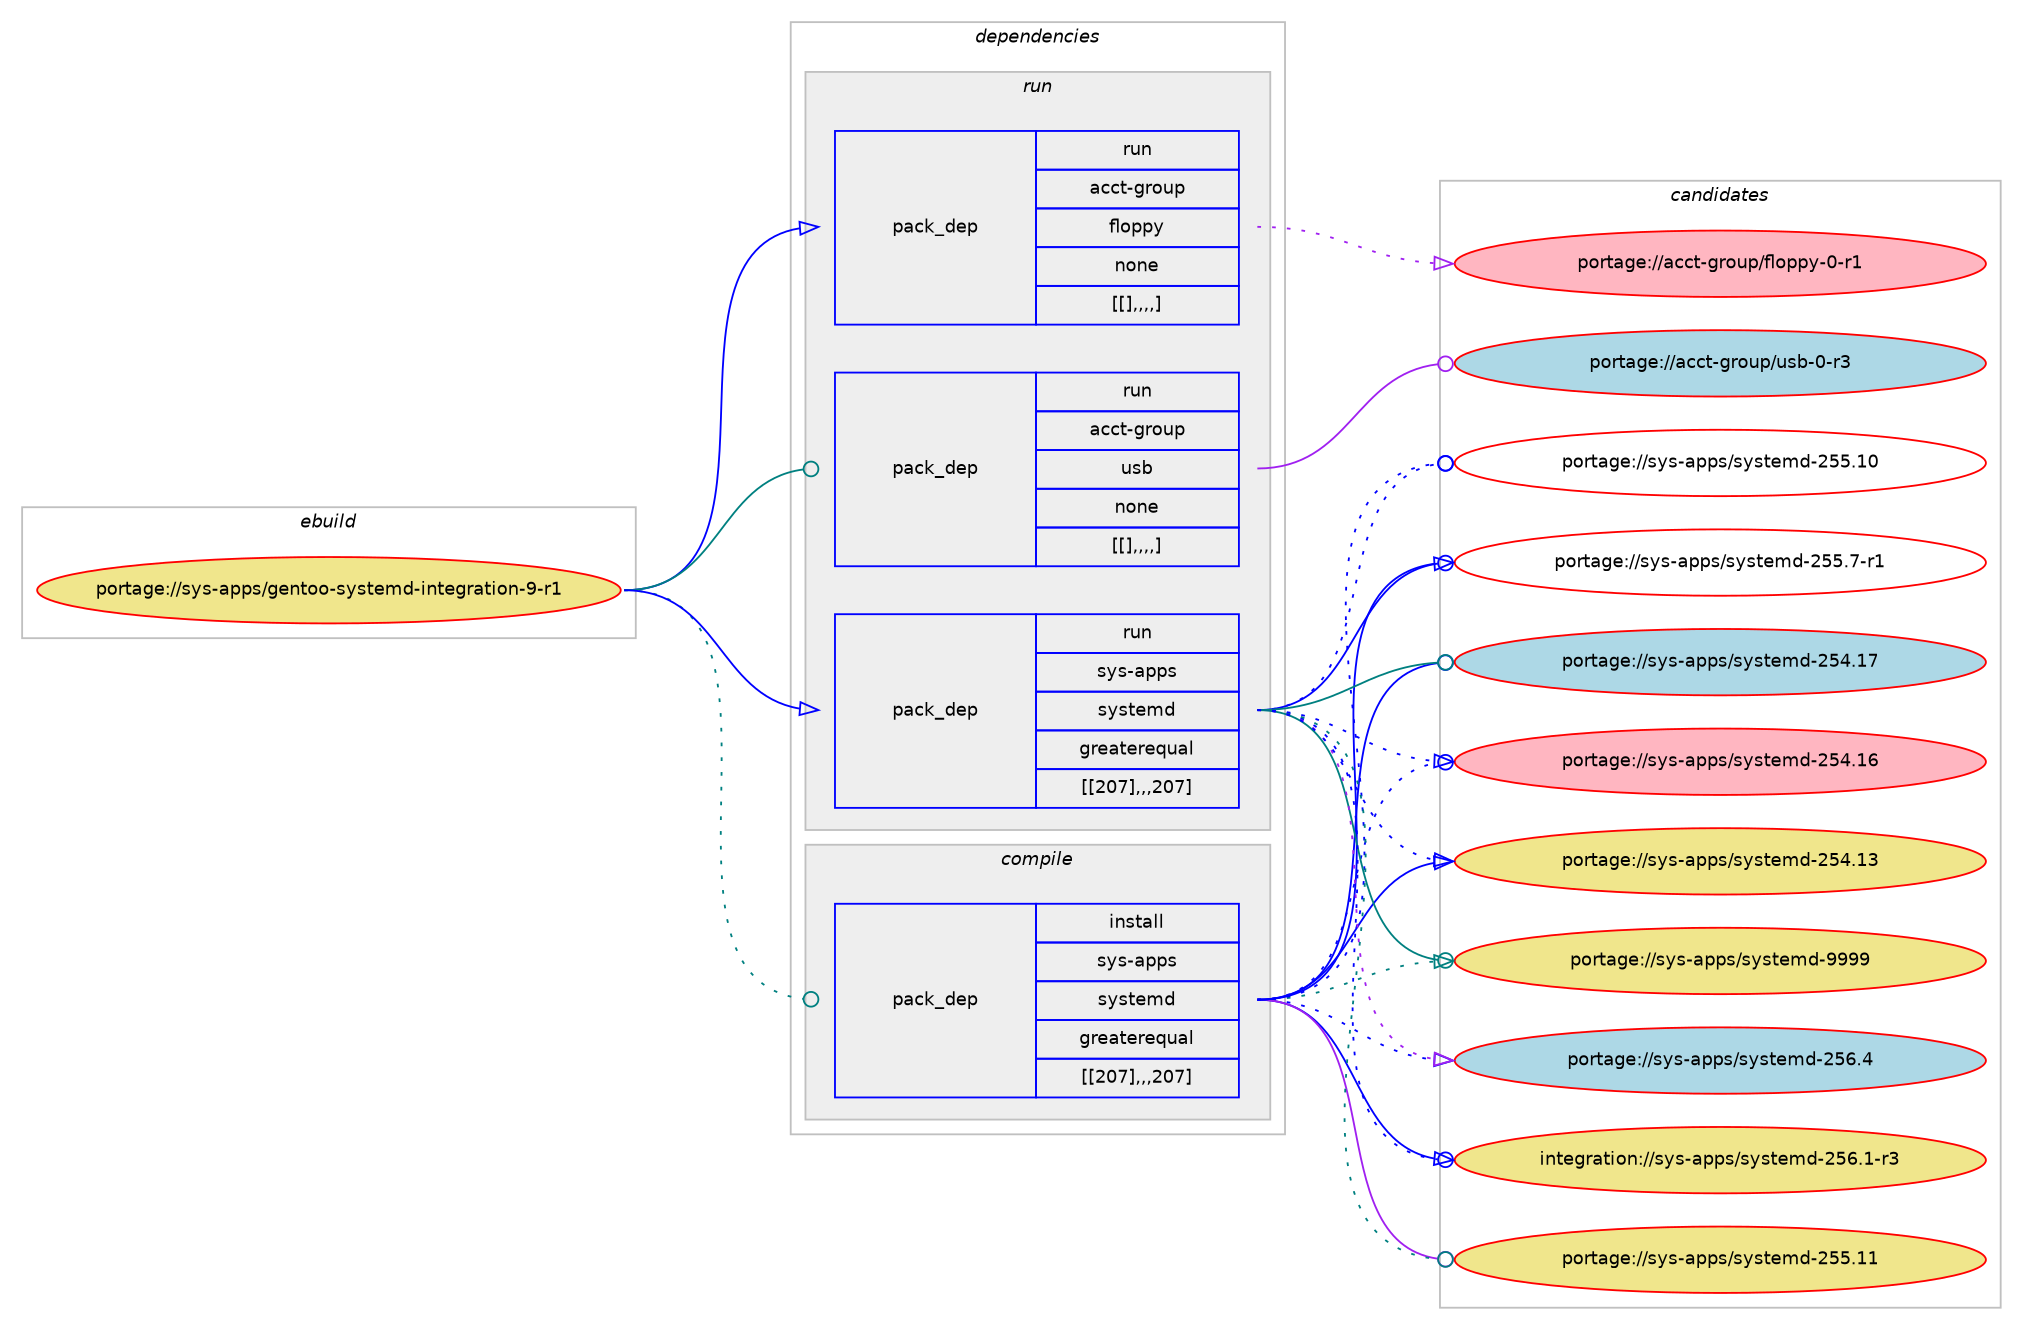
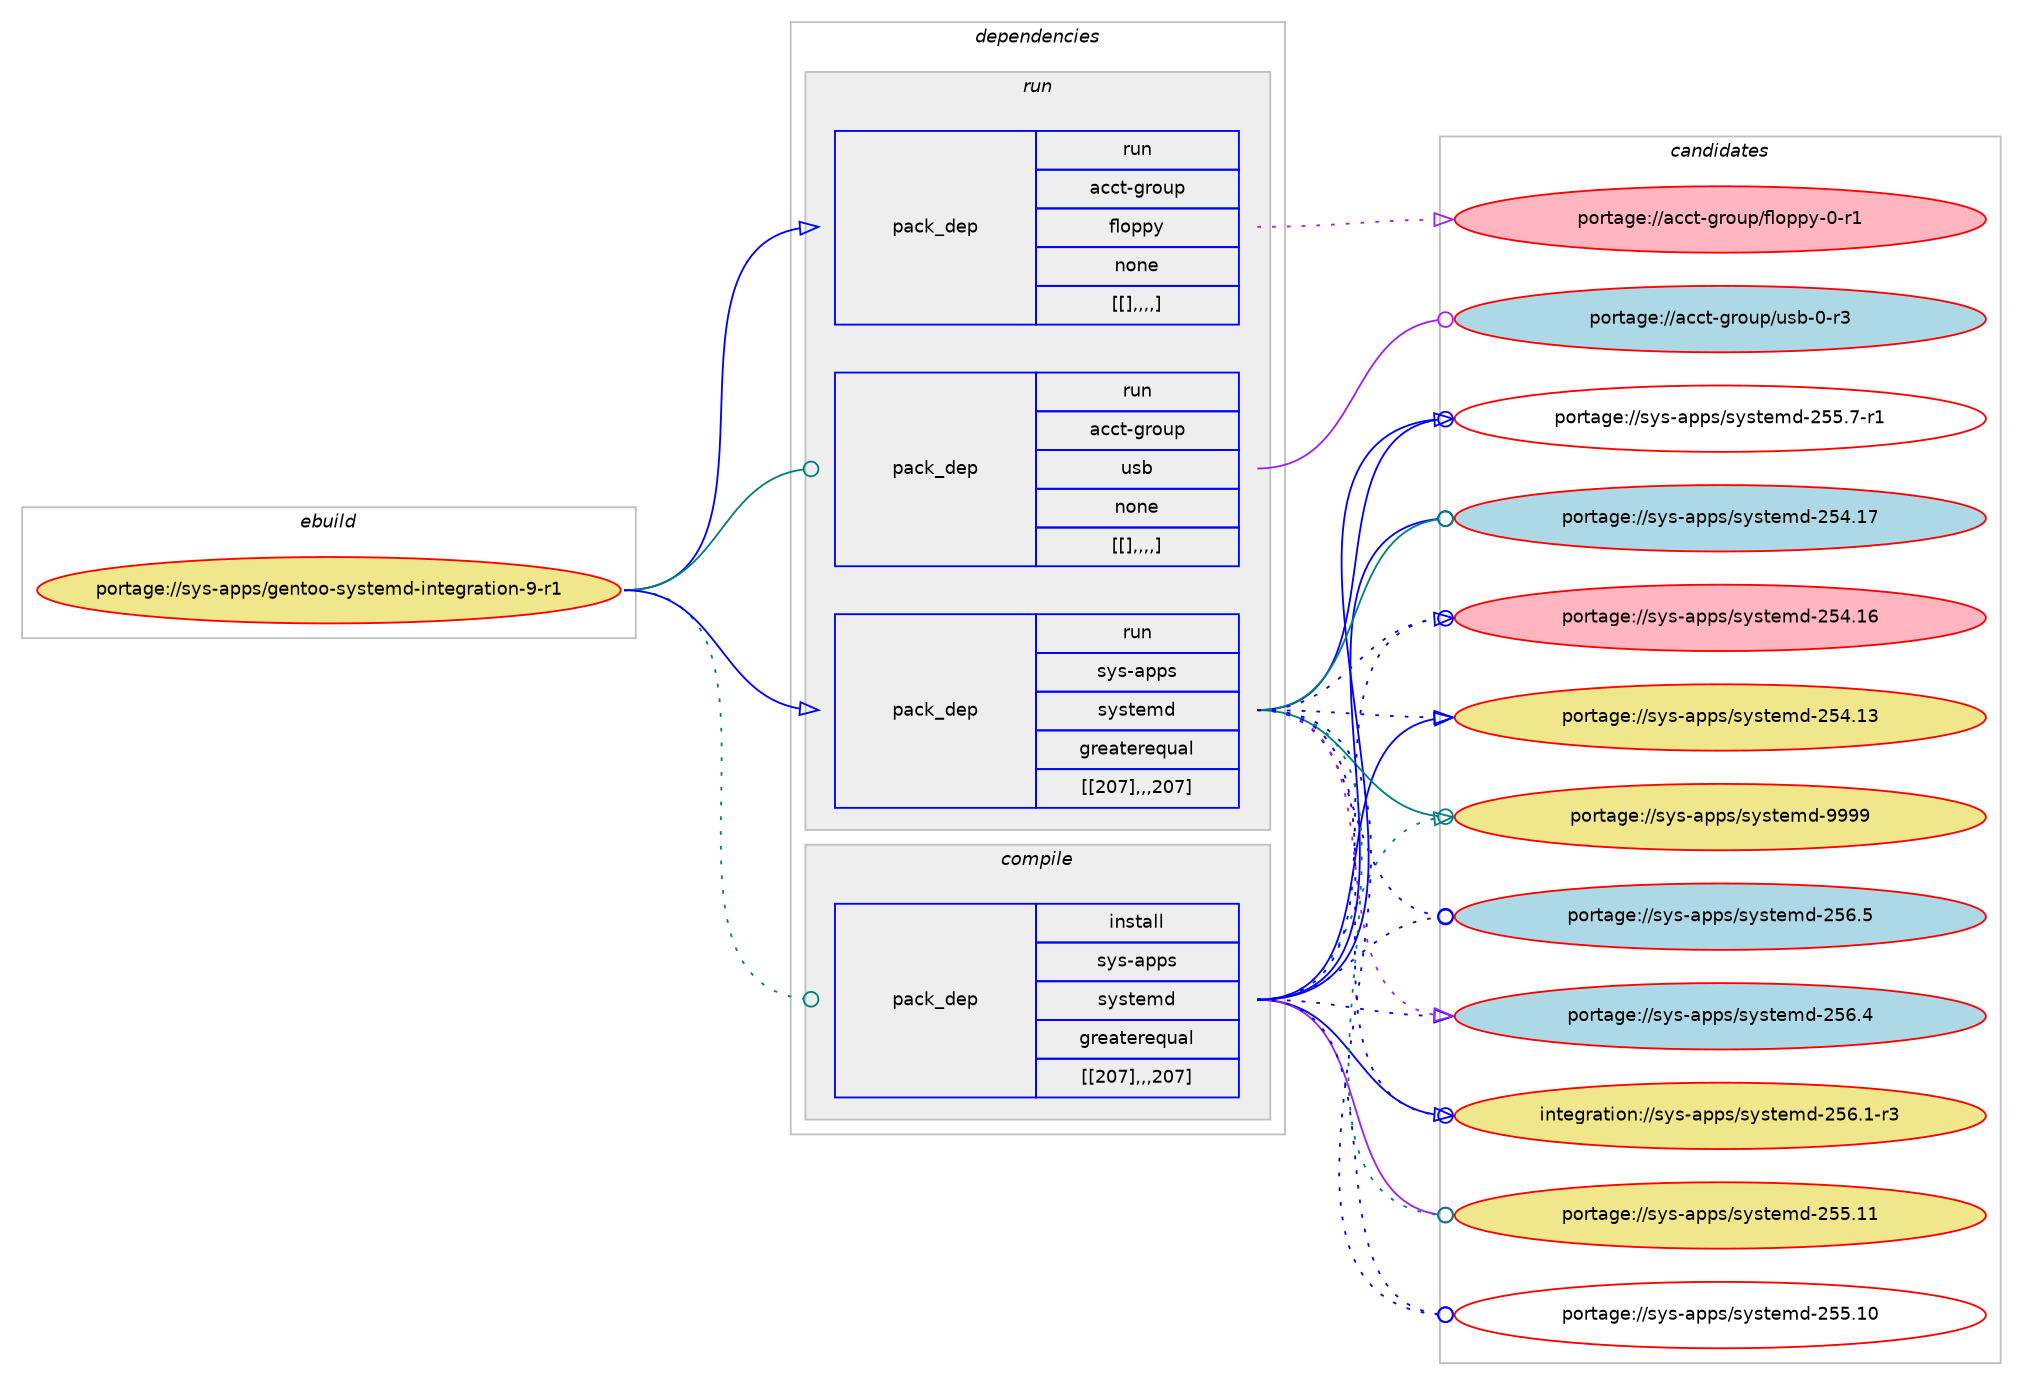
  digraph {
    compound=true
    concentrate=true
    fontname=Helvetica
    fontsize=10
    newrank=true
    rankdir=LR
    ranksep=1.5
    node [color=red fillcolor=khaki fontname=Helvetica fontsize=10 style=filled]
    edge [arrowhead=odot color=blue headport=w style=dotted tailport=e weight=100]
    n1 [label="portage://sys-apps/gentoo-systemd-integration-9-r1" width=4]
    n2 [color=blue label=<<TABLE BORDER="0" CELLBORDER="1" CELLSPACING="0" CELLPADDING="4" WIDTH="220"><TR><TD ROWSPAN="6" CELLPADDING="30">pack_dep</TD></TR><TR><TD WIDTH="110">install</TD></TR><TR><TD>sys-apps</TD></TR><TR><TD>systemd</TD></TR><TR><TD>greaterequal</TD></TR><TR><TD>[[207],,,207]</TD></TR></TABLE>> shape=none fillcolor="" style=""]
    n3 [color=blue label=<<TABLE BORDER="0" CELLBORDER="1" CELLSPACING="0" CELLPADDING="4" WIDTH="220"><TR><TD ROWSPAN="6" CELLPADDING="30">pack_dep</TD></TR><TR><TD WIDTH="110">run</TD></TR><TR><TD>acct-group</TD></TR><TR><TD>floppy</TD></TR><TR><TD>none</TD></TR><TR><TD>[[],,,,]</TD></TR></TABLE>> shape=none fillcolor="" style=""]
    n4 [color=blue label=<<TABLE BORDER="0" CELLBORDER="1" CELLSPACING="0" CELLPADDING="4" WIDTH="220"><TR><TD ROWSPAN="6" CELLPADDING="30">pack_dep</TD></TR><TR><TD WIDTH="110">run</TD></TR><TR><TD>acct-group</TD></TR><TR><TD>usb</TD></TR><TR><TD>none</TD></TR><TR><TD>[[],,,,]</TD></TR></TABLE>> shape=none fillcolor="" style=""]
    n5 [color=blue label=<<TABLE BORDER="0" CELLBORDER="1" CELLSPACING="0" CELLPADDING="4" WIDTH="220"><TR><TD ROWSPAN="6" CELLPADDING="30">pack_dep</TD></TR><TR><TD WIDTH="110">run</TD></TR><TR><TD>sys-apps</TD></TR><TR><TD>systemd</TD></TR><TR><TD>greaterequal</TD></TR><TR><TD>[[207],,,207]</TD></TR></TABLE>> shape=none fillcolor="" style=""]
    n6 [label="portage://sys-apps/systemd-9999" width=4]
+   n7 [fillcolor=lightblue label="portage://sys-apps/systemd-256.5" width=4]
    n8 [fillcolor=lightblue label="portage://sys-apps/systemd-256.4" width=4]
    n9 [label="integration://sys-apps/systemd-256.1-r3" width=4]
    n10 [label="portage://sys-apps/systemd-255.11" width=4]
    n11 [fillcolor=white label="portage://sys-apps/systemd-255.10" width=4]
    n12 [fillcolor=white label="portage://sys-apps/systemd-255.7-r1" width=4]
    n13 [fillcolor=lightblue label="portage://sys-apps/systemd-254.17" width=4]
    n14 [fillcolor=lightpink label="portage://sys-apps/systemd-254.16" width=4]
    n15 [label="portage://sys-apps/systemd-254.13" width=4]
    n16 [fillcolor=lightpink label="portage://acct-group/floppy-0-r1" width=4]
    n17 [fillcolor=lightblue label="portage://acct-group/usb-0-r3" width=4]
    subgraph cluster_1 {
      color=gray
      label=<<i>ebuild</i>>
      n1
    }
    subgraph cluster_2 {
      color=gray
      label=<<i>dependencies</i>>
      subgraph cluster_3 {
        color=gray
        fillcolor="#eeeeee"
        label=<<i>run</i>>
        style=filled
        subgraph sub_4 {
          color=gray
          fillcolor="#eeeeee"
          label=<<i>run</i>>
          style=filled
          n3
        }
        subgraph sub_5 {
          color=gray
          fillcolor="#eeeeee"
          label=<<i>run</i>>
          style=filled
          n4
        }
        subgraph sub_6 {
          color=gray
          fillcolor="#eeeeee"
          label=<<i>run</i>>
          style=filled
          n5
        }
      }
      subgraph cluster_7 {
        color=gray
        fillcolor="#eeeeee"
        label=<<i>compile</i>>
        style=filled
        subgraph sub_8 {
          color=gray
          fillcolor="#eeeeee"
          label=<<i>compile</i>>
          style=filled
          n2
        }
      }
      subgraph cluster_9 {
        color=gray
        fillcolor="#eeeeee"
        label=<<i>compile and run</i>>
        style=filled
      }
    }
    subgraph cluster_10 {
      color=gray
      label=<<i>candidates</i>>
      rank=same
      subgraph sub_11 {
        color=black
        label=<<i>candidates</i>>
        nodesep=1
        rank=same
        n6
+       n7
        n8
        n9
        n10
        n11
        n12
        n13
        n14
        n15
      }
      subgraph sub_12 {
        color=black
        label=<<i>candidates</i>>
        nodesep=1
        rank=same
        n16
      }
      subgraph sub_13 {
        color=black
        label=<<i>candidates</i>>
        nodesep=1
        rank=same
        n17
      }
      subgraph sub_14 {
        color=black
        label=<<i>candidates</i>>
        nodesep=1
        rank=same
        n6
+       n7
        n8
        n9
        n10
        n11
        n12
        n13
        n14
        n15
      }
    }
    n1 -> n2 [color=teal weight=20]
    n1 -> n3 [arrowhead=onormal style=solid weight=20]
    n1 -> n4 [color=teal style=solid weight=20]
    n1 -> n5 [arrowhead=onormal style=solid weight=20]
    n2 -> n6 [arrowhead=onormal color=teal]
+   n2 -> n7
    n2 -> n8 [arrowhead=onormal]
    n2 -> n9 [arrowhead=onormal style=solid]
    n2 -> n10 [color=purple style=solid]
    n2 -> n11
    n2 -> n12 [arrowhead=onormal style=solid]
    n2 -> n13 [style=solid]
    n2 -> n14
    n2 -> n15 [arrowhead=onormal style=solid]
    n3 -> n16 [arrowhead=onormal color=purple]
    n4 -> n17 [color=purple style=solid]
    n5 -> n6 [color=teal style=solid]
+   n5 -> n7
    n5 -> n8 [arrowhead=onormal color=purple]
    n5 -> n9
    n5 -> n10 [color=teal]
    n5 -> n11
    n5 -> n12 [style=solid]
    n5 -> n13 [color=teal style=solid]
    n5 -> n14 [arrowhead=onormal]
    n5 -> n15 [arrowhead=onormal]
  }
